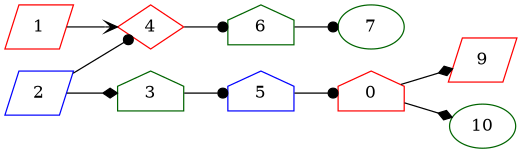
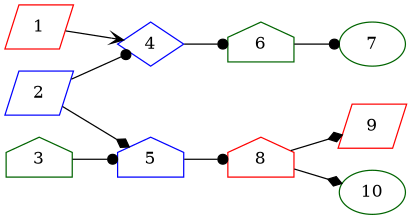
  digraph {
    rankdir=LR
    node [alpha=0.14 color=red shape=house]
    edge [arrowhead=dot]
    1 [alpha=0.11 expect_size=44973056 shape=parallelogram]
-   4 [alpha=0.08 expect_size=26434560 shape=diamond]
+   4 [alpha=0.08 color=blue expect_size=26434560 shape=diamond]
    6 [color=darkgreen expect_size=15233024]
    7 [alpha=0.03 color=darkgreen expect_size=8349696 shape=ellipse]
    2 [alpha=0.05 color=blue expect_size=50684928 shape=parallelogram]
    3 [color=darkgreen expect_size=46707712]
    5 [alpha=0.19 color=blue expect_size=38897664]
-   8 [alpha=0.12 expect_size=29523968 label=0]
+   8 [alpha=0.12 expect_size=29523968]
    9 [alpha=0.01 expect_size=21862400 shape=parallelogram]
    10 [alpha=0.09 color=darkgreen expect_size=27133952 shape=ellipse]
    1 -> 4 [arrowhead=vee]
    4 -> 6
    6 -> 7
    2 -> 4
-   2 -> 3 [arrowhead=diamond]
+   2 -> 5 [arrowhead=diamond]
    3 -> 5
    5 -> 8
    8 -> 9 [arrowhead=diamond]
    8 -> 10 [arrowhead=diamond]
  }
